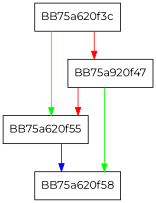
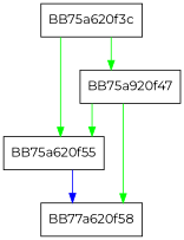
  digraph {
    fontname=Montserrat
    splines=ortho
    node [fontname=Montserrat shape=box]
    edge [color=red fontname=Montserrat]
    n1 [label=BB75a920f47]
    BB75a620f3c
    BB75a620f55
-   BB75a620f58
-   n1 -> BB75a620f55
+   BB75a620f58 [label=BB77a620f58]
+   n1 -> BB75a620f55 [color=green]
    n1 -> BB75a620f58 [color=green]
-   BB75a620f3c -> n1
+   BB75a620f3c -> n1 [color=green]
    BB75a620f3c -> BB75a620f55 [color=green]
    BB75a620f55 -> BB75a620f58 [color=blue]
  }
